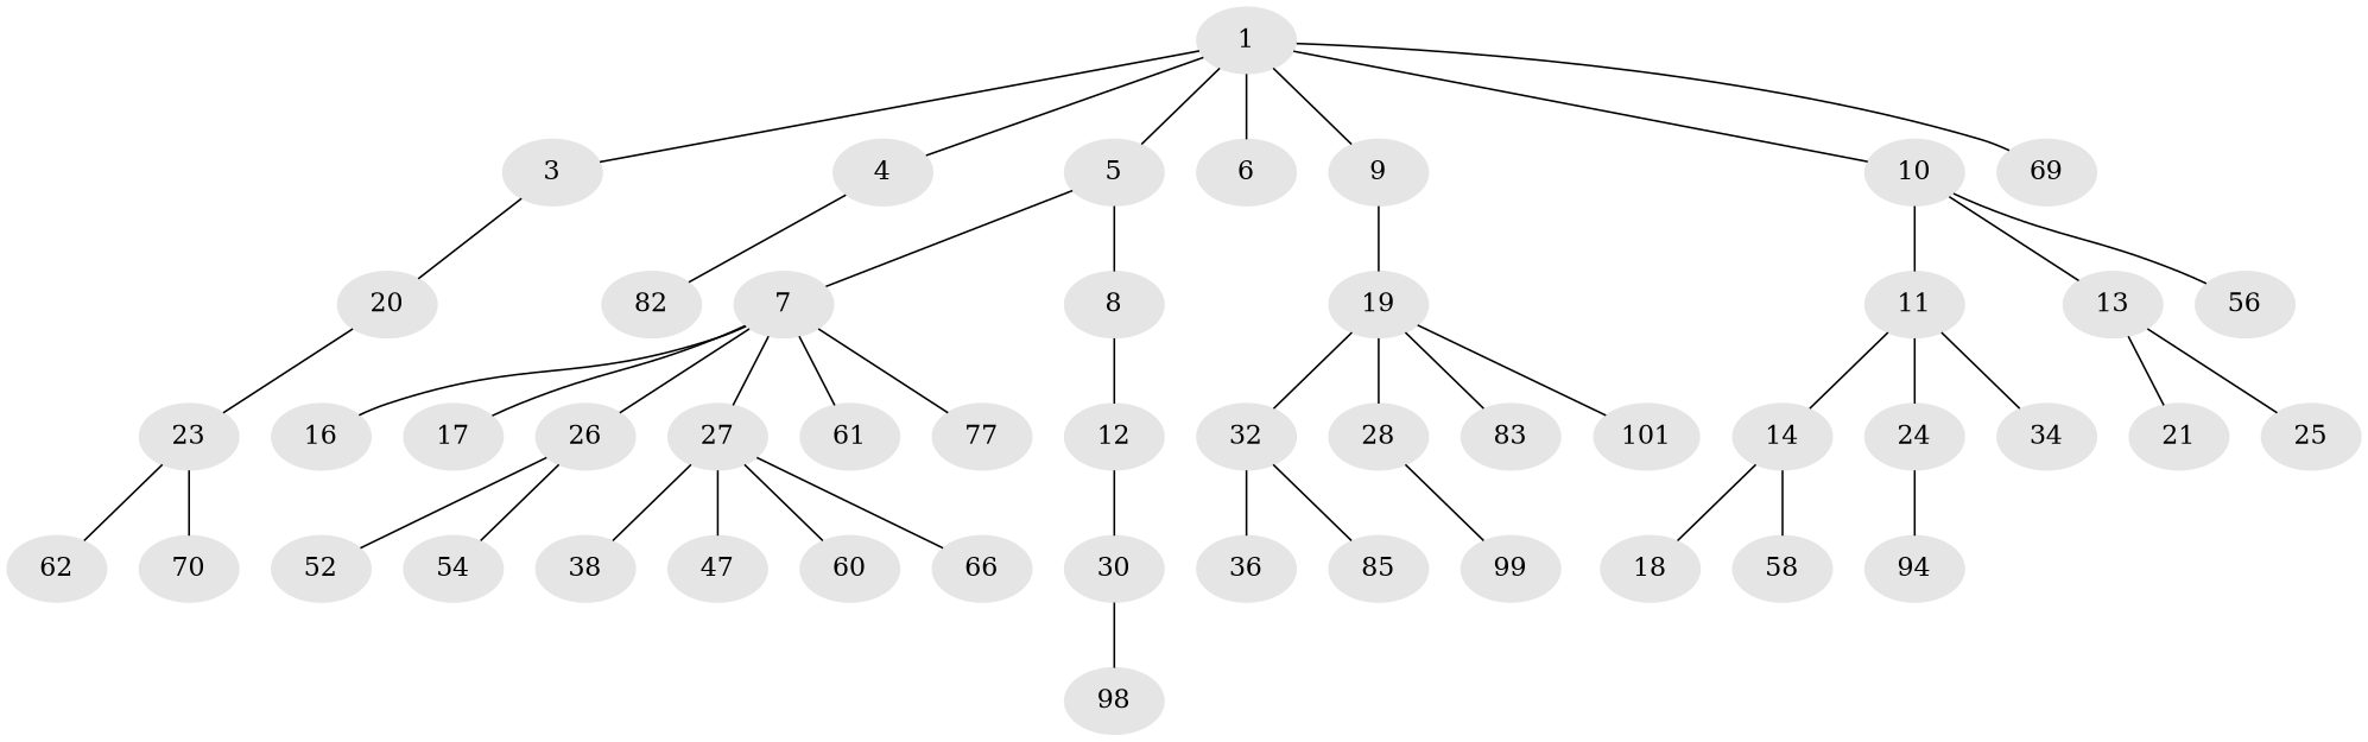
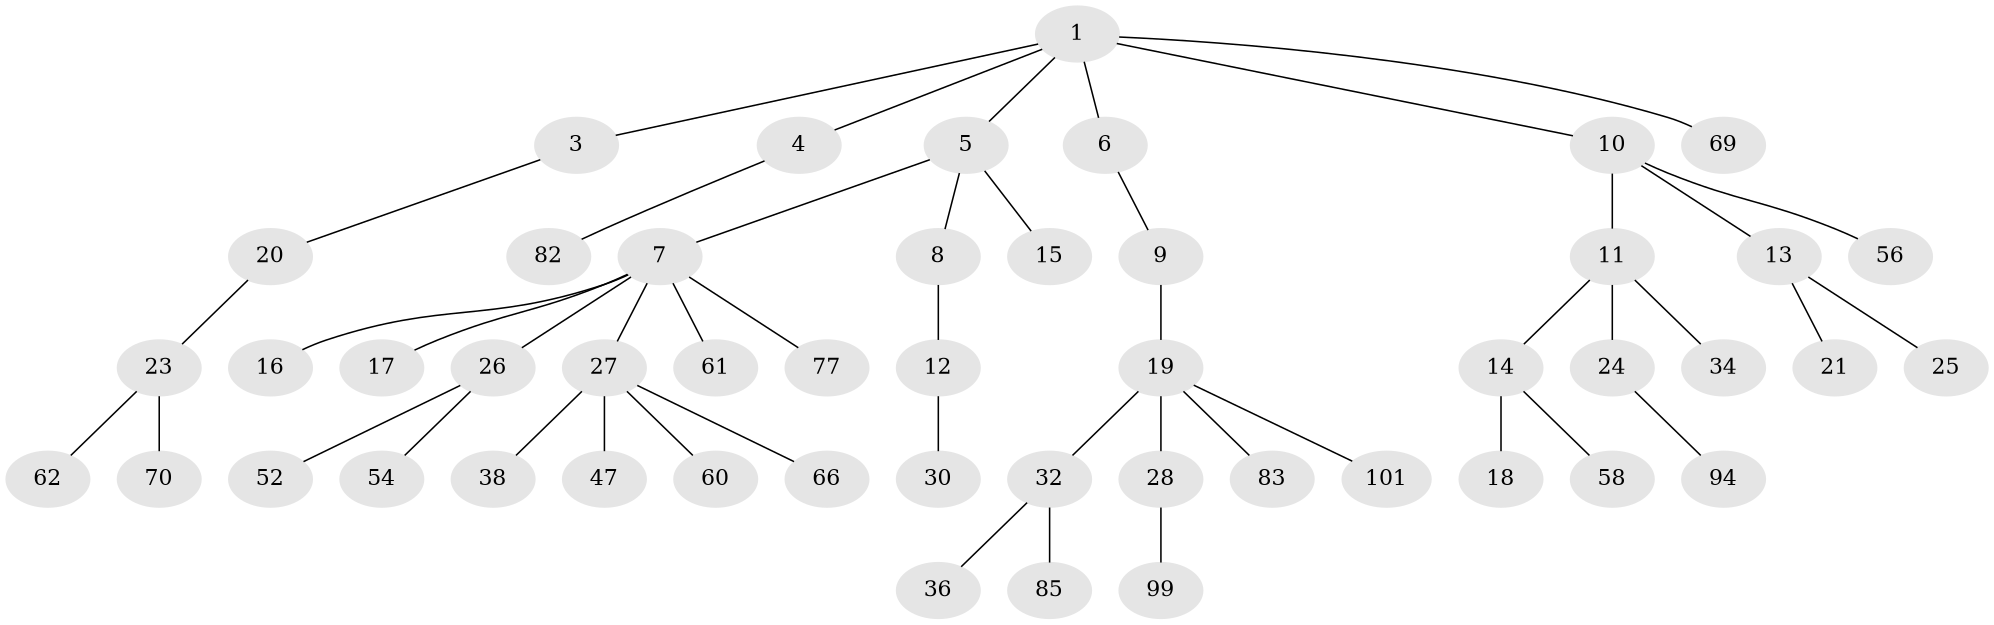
  graph {
    node [color=gray90 style=filled]
    1 [super="+2+51"]
    3
    4
    5
    6 [super="+76+67"]
    9
    10 [super="+72"]
    69
    20
    82
    7
    8 [super="+68+49"]
+   15 [super="+64"]
    19 [super="+53"]
    11 [super="+22+31+29+50"]
    13
    56
    23 [super="+37"]
    16
    17 [super="+87"]
    26 [super="+78+100+40+45+48"]
    27 [super="+55+46+41"]
    61
    77
    12 [super="+92+71"]
    52
    54
    38
    47
    60 [super="+65"]
    66
    30
    32 [super="+44"]
    28 [super="+43+59"]
    83
    101
    36
    85
    14
    24
    34 [super="+39+42"]
    21
    25
    18
    58 [super="+79"]
    94
-   98
    99
    62
    70 [super="+81"]
    1 -- 3
    1 -- 4
    1 -- 5
    1 -- 6
-   1 -- 9
+   6 -- 9
    1 -- 10
    1 -- 69
    3 -- 20
    4 -- 82
    5 -- 7
    5 -- 8
+   5 -- 15
    9 -- 19
    10 -- 11
    10 -- 13
    10 -- 56
    20 -- 23
    7 -- 16
    7 -- 17
    7 -- 26
    7 -- 27
    7 -- 61
    7 -- 77
    8 -- 12
    19 -- 32
    19 -- 28
    19 -- 83
    19 -- 101
    11 -- 14
    11 -- 24
    11 -- 34
    13 -- 21
    13 -- 25
    23 -- 62
    23 -- 70
    26 -- 52
    26 -- 54
    27 -- 38
    27 -- 47
    27 -- 60
    27 -- 66
    12 -- 30
-   30 -- 98
    32 -- 36
    32 -- 85
    28 -- 99
    14 -- 18
    14 -- 58
    24 -- 94
  }
